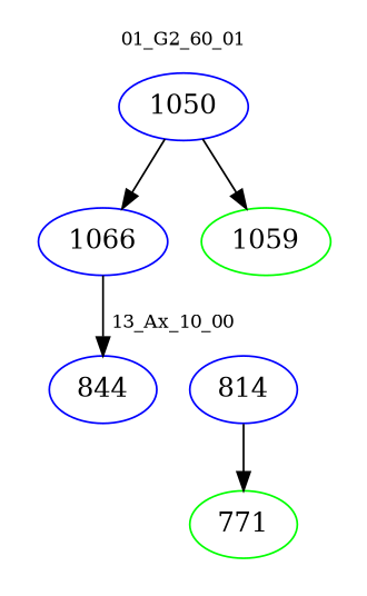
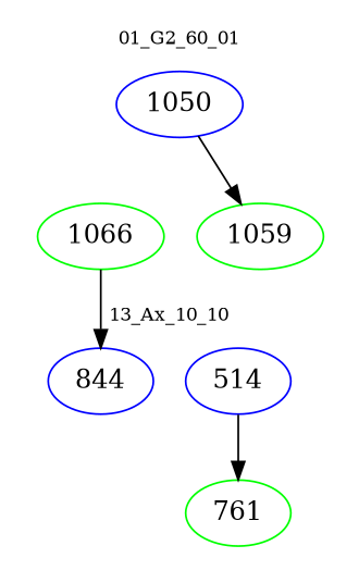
  digraph {
    node [color=blue]
    edge [color=black]
-   n1 [label=814]
-   n2 [color=green label=771]
+   n1 [label=514]
+   n2 [color=green label=761]
    n3 [label=844]
    n4 [label=1050]
-   n5 [label=1066]
+   n5 [color=green label=1066]
    n6 [color=green label=1059]
    subgraph cluster_1 {
      color=white
      fontsize=10
-     label="13_Ax_10_00"
+     label="13_Ax_10_10"
      n1
      n2
      n3
    }
    subgraph cluster_2 {
      color=white
      fontsize=10
      label="01_G2_60_01"
      n4
      n5
      n6
    }
    n1 -> n2
-   n4 -> n5
    n4 -> n6
    n5 -> n3
  }
